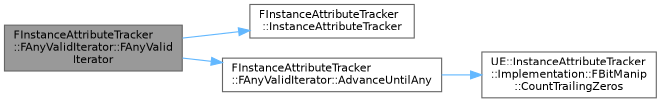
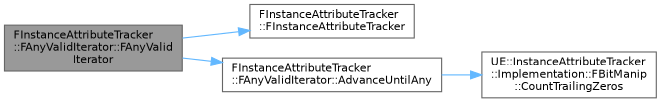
  digraph {
    rankdir=LR
    node [color=grey40 fillcolor=white fontname=Helvetica fontsize=10 shape=box style=filled]
    edge [color=steelblue1 fontname=Helvetica fontsize=10 labelfontname=Helvetica labelfontsize=10 style=solid]
    n1 [color=gray40 fillcolor=grey60 fontcolor=black height=0.2 label="FInstanceAttributeTracker\l::FAnyValidIterator::FAnyValid\lIterator" width=0.4]
-   n2 [height=0.2 label="FInstanceAttributeTracker\l::InstanceAttributeTracker" width=0.4]
+   n2 [height=0.2 label="FInstanceAttributeTracker\l::FInstanceAttributeTracker" width=0.4]
    n3 [height=0.2 label="FInstanceAttributeTracker\l::FAnyValidIterator::AdvanceUntilAny" width=0.4]
    n4 [height=0.2 label="UE::InstanceAttributeTracker\l::Implementation::FBitManip\l::CountTrailingZeros" width=0.4]
    n1 -> n2
    n1 -> n3
    n3 -> n4
  }
